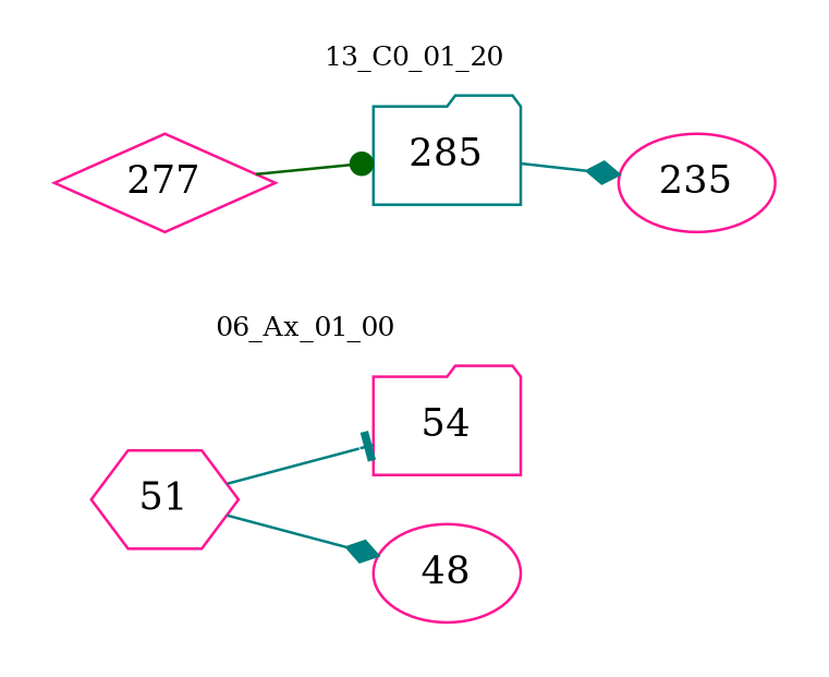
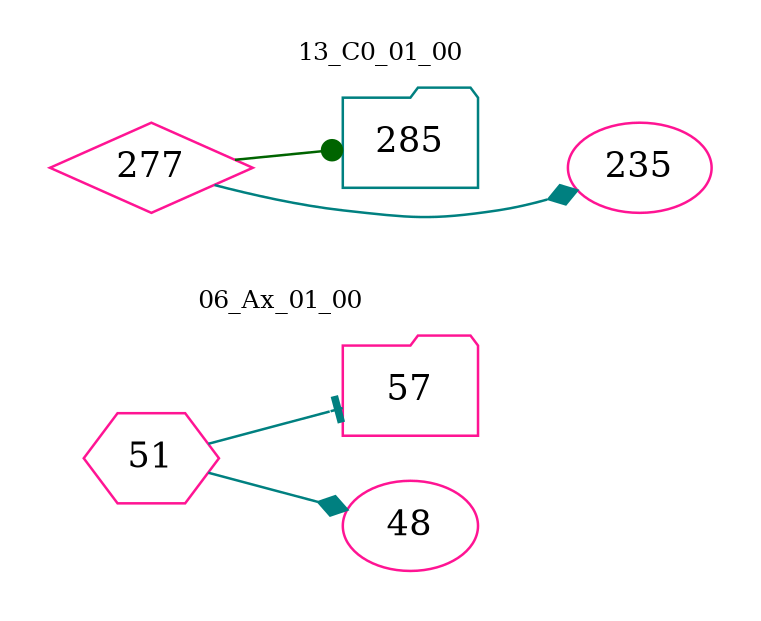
  digraph {
    rankdir=LR
    node [color=deeppink shape=ellipse]
    edge [arrowhead=diamond color=teal]
    n1 [label=51 shape=hexagon]
    n2 [label=48]
-   n3 [label=54 shape=folder]
+   n3 [label=57 shape=folder]
    n4 [label=277 shape=diamond]
    n5 [label=235]
    n6 [color=teal label=285 shape=folder]
    subgraph cluster_1 {
      color=white
      fontsize=10
      label="06_Ax_01_00"
      n1
      n2
      n3
    }
    subgraph cluster_2 {
      color=white
      fontsize=10
-     label="13_C0_01_20"
+     label="13_C0_01_00"
      n4
      n5
      n6
    }
    n1 -> n2
    n1 -> n3 [arrowhead=tee]
-   n6 -> n5
+   n4 -> n5
    n4 -> n6 [arrowhead=dot color=darkgreen]
  }
